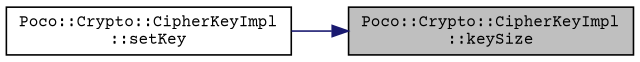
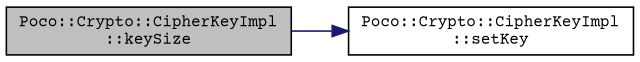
  digraph {
    rankdir=RL
    fontname="Courier Prime"
    node [color=black fontname="Courier Prime" fontsize=10 shape=record style=filled]
    n1 [fillcolor=grey75 fontcolor=black height=0.2 label="Poco::Crypto::CipherKeyImpl\l::keySize" width=0.4]
    n2 [fillcolor=white height=0.2 label="Poco::Crypto::CipherKeyImpl\l::setKey" width=0.4]
-   n1 -> n2 [color=midnightblue dir=back fontname="Courier Prime" fontsize=10 labelfontname=Helvetica labelfontsize=10 style=solid]
+   n2 -> n1 [color=midnightblue dir=back fontname="Courier Prime" fontsize=10 labelfontname=Helvetica labelfontsize=10 style=solid]
  }
